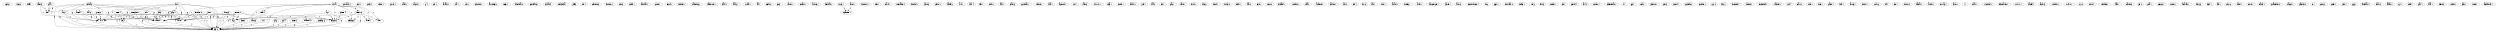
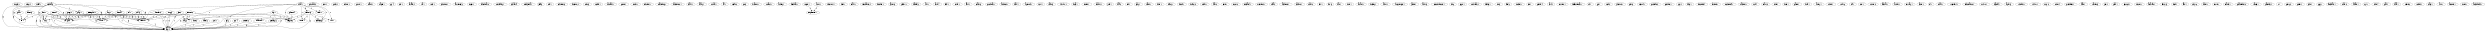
  digraph {
    n1 [label="trophy(1)"]
    n2 [label="wing(2)"]
    n3 [label="stuff(1)"]
    n4 [label="gaa(1)"]
    n5 [label="tie(4)"]
    n6 [label="saves(3)"]
    n7 [label="ga(9)"]
    n8 [label="wichita(3)"]
    n9 [label="ron(2)"]
    n10 [label="play(1)"]
    n11 [label="silver(1)"]
    n12 [label="season(7)"]
    n13 [label="cap(2)"]
    n14 [label="girouard(2)"]
    n15 [label="conv(1)"]
    n16 [label="puck(2)"]
    n17 [label="uoknor(1)"]
    n18 [label="fort(1)"]
    n19 [label="power(1)"]
    n20 [label="krake(1)"]
    n21 [label="wayne(1)"]
    n22 [label="gp(4)"]
    n23 [label="cen(1)"]
    n24 [label="karalis(2)"]
    n25 [label="star(1)"]
    n26 [label="otl(1)"]
    n27 [label="roch(1)"]
    n28 [label="steve(4)"]
    n29 [label="johnston(1)"]
    n30 [label="doug(3)"]
    n31 [label="lawrence(3)"]
    n32 [label="monte(2)"]
    n33 [label="day(2)"]
    n34 [label="league(2)"]
    n35 [label="unger(1)"]
    n36 [label="thibodeau(2)"]
    n37 [label="possibility(1)"]
    n38 [label="sylvain(9)"]
    n39 [label="mindjimba(1)"]
    n40 [label="jeff(3)"]
    n41 [label="mid(1)"]
    n42 [label="coliseum(3)"]
    n43 [label="director(2)"]
    n44 [label="misc(3)"]
    n45 [label="ocello(1)"]
    n46 [label="barnhart(1)"]
    n47 [label="jim(2)"]
    n48 [label="ignore(1)"]
    n49 [label="bench(1)"]
    n50 [label="memphis(7)"]
    n51 [label="mfoster(1)"]
    n52 [label="marketing(1)"]
    n53 [label="sanderson(1)"]
    n54 [label="clark(1)"]
-   n55 [label="dal(8)"]
    n56 [label="salary(1)"]
    n57 [label="hornak(1)"]
    n58 [label="fall(1)"]
    n59 [label="ocello(2)"]
    n60 [label="gm(3)"]
    n61 [label="branum(1)"]
    n62 [label="contact(1)"]
    n63 [label="aubrey(1)"]
    n64 [label="sheddan(1)"]
    n65 [label="rouge(1)"]
    n66 [label="expansion(1)"]
    n67 [label="shootout(1)"]
    n68 [label="dent(1)"]
    n69 [label="mark(1)"]
    n70 [label="avg(1)"]
    n71 [label="trentadue(2)"]
    n72 [label="founder(1)"]
    n73 [label="jason(3)"]
    n74 [label="chl(3)"]
    n75 [label="yellow(1)"]
    n76 [label="daniel(3)"]
    n77 [label="park(1)"]
    n78 [label="naud(4)"]
    n79 [label="left(1)"]
    n80 [label="smith(1)"]
    n81 [label="flatt(1)"]
    n82 [label="coach(3)"]
    n83 [label="arena(4)"]
    n84 [label="goodman(1)"]
    n85 [label="attdnce(1)"]
    n86 [label="baton(1)"]
    n87 [label="greg(2)"]
    n88 [label="brad(1)"]
    n89 [label="raymond(1)"]
    n90 [label="scot(1)"]
    n91 [label="radio(3)"]
    n92 [label="wllwwlw(1)"]
    n93 [label="shga(1)"]
    n94 [label="ernest(1)"]
    n95 [label="thunder(2)"]
    n96 [label="amario(1)"]
    n97 [label="joel(1)"]
    n98 [label="hall(2)"]
    n99 [label="ted(1)"]
    n100 [label="gary(1)"]
    n101 [label="state(1)"]
    n102 [label="tulsa(7)"]
    n103 [label="visas(1)"]
    n104 [label="team(15)"]
    n105 [label="meaning(1)"]
    n106 [label="rule(1)"]
    n107 [label="roster(1)"]
    n108 [label="drive(1)"]
    n109 [label="fiore(2)"]
    n110 [label="killng(1)"]
    n111 [label="shuck(1)"]
    n112 [label="bobby(2)"]
    n113 [label="dave(5)"]
    n114 [label="neish(1)"]
    n115 [label="alan(2)"]
    n116 [label="pete(1)"]
    n117 [label="rocco(2)"]
    n118 [label="michael(1)"]
    n119 [label="overtime(1)"]
    n120 [label="okla(2)"]
    n121 [label="backbone(1)"]
    n122 [label="carlson(1)"]
    n123 [label="matt(2)"]
    n124 [label="pts(1)"]
    n125 [label="ray(1)"]
    n126 [label="edu(1)"]
    n127 [label="gf(6)"]
    n128 [label="ftw(3)"]
    n129 [label="dan(1)"]
    n130 [label="river(1)"]
    n131 [label="tarrant(1)"]
    n132 [label="hockey(1)"]
    n133 [label="vasko(1)"]
    n134 [label="albuquerque(1)"]
    n135 [label="pct(4)"]
    n136 [label="center(2)"]
    n137 [label="jamie(1)"]
    n138 [label="larin(3)"]
    n139 [label="commissioner(1)"]
    n140 [label="oklahoma(7)"]
    n141 [label="tix(6)"]
    n142 [label="oppn(1)"]
    n143 [label="boudreau(2)"]
    n144 [label="penalty(3)"]
    n145 [label="belley(1)"]
    n146 [label="min(3)"]
    n147 [label="fire(3)"]
    n148 [label="stocker(1)"]
    n149 [label="ice(1)"]
    n150 [label="period(4)"]
    n151 [label="carl(2)"]
    n152 [label="houston(1)"]
    n153 [label="defenseman(1)"]
    n154 [label="ok(1)"]
    n155 [label="gpi(1)"]
    n156 [label="rock(2)"]
    n157 [label="johnson(1)"]
    n158 [label="pim(3)"]
    n159 [label="record(1)"]
    n160 [label="gosselin(2)"]
    n161 [label="position(1)"]
    n162 [label="guy(2)"]
    n163 [label="ksky(1)"]
    n164 [label="doucette(4)"]
    n165 [label="antoine(1)"]
    n166 [label="mcdonnell(1)"]
    n167 [label="wachter(1)"]
    n168 [label="wch(4)"]
    n169 [label="marc(2)"]
    n170 [label="suite(1)"]
    n171 [label="krec(1)"]
    n172 [label="game(1)"]
    n173 [label="kolb(1)"]
    n174 [label="phone(4)"]
    n175 [label="harvey(1)"]
    n176 [label="robert(1)"]
    n177 [label="worth(6)"]
    n178 [label="bill(1)"]
    n179 [label="tom(7)"]
    n180 [label="burton(2)"]
    n181 [label="kansas(1)"]
    n182 [label="austin(1)"]
    n183 [label="murray(1)"]
    n184 [label="caton(1)"]
    n185 [label="el(1)"]
    n186 [label="totals(1)"]
    n187 [label="brucculeri(1)"]
    n188 [label="information(1)"]
    n189 [label="wwlww(1)"]
    n190 [label="playoff(1)"]
    n191 [label="taylor(5)"]
    n192 [label="woloshin(1)"]
    n193 [label="wwllww(1)"]
    n194 [label="mvp(2)"]
    n195 [label="miron(4)"]
    n196 [label="president(1)"]
    n197 [label="alain(1)"]
    n198 [label="martino(3)"]
    n199 [label="joe(2)"]
    n200 [label="year(1)"]
    n201 [label="george(1)"]
    n202 [label="tuscon(1)"]
    n203 [label="amarillo(1)"]
    n204 [label="fleury(5)"]
    n205 [label="koch(1)"]
    n206 [label="fax(1)"]
    n207 [label="city(18)"]
    n208 [label="sauer(1)"]
    n209 [label="move(1)"]
    n210 [label="match(1)"]
    n211 [label="goaltender(2)"]
    n212 [label="orange(1)"]
    n213 [label="yannick(2)"]
    n214 [label="co(1)"]
    n215 [label="perry(2)"]
    n216 [label="peter(1)"]
    n217 [label="john(1)"]
    n218 [label="ppg(1)"]
    n219 [label="flockhart(1)"]
    n220 [label="brian(2)"]
    n221 [label="alliant(1)"]
    n222 [label="cyr(1)"]
    n223 [label="mike(4)"]
    n224 [label="paul(1)"]
    n225 [label="hara(1)"]
    n226 [label="freeze(2)"]
    n227 [label="rookie(1)"]
+   n228 [label="craig(1)"]
    n229 [label="paso(1)"]
+   n230 [label="antonio(1)"]
    n231 [label="stone(1)"]
    n232 [label="anchikoski(1)"]
    n4 -> n5 [label=1]
    n6 -> n5 [label=1]
    n6 -> n7 [label=1]
    n8 -> n5 [label=3]
    n8 -> n7 [label=6]
    n8 -> n9 [label=3]
    n8 -> n10 [label=1]
    n8 -> n11 [label=3]
    n8 -> n12 [label=3]
    n8 -> n13 [label=3]
    n8 -> n13 [label=3]
    n9 -> n13 [label=1]
    n10 -> n7 [label=1]
    n10 -> n11 [label=1]
    n10 -> n12 [label=1]
    n10 -> n13 [label=1]
    n12 -> n13 [label=4]
    n18 -> n5 [label=1]
    n18 -> n7 [label=4]
    n18 -> n9 [label=3]
-   n18 -> n10 [label=1]
    n18 -> n11 [label=3]
    n18 -> n12 [label=3]
    n18 -> n13 [label=3]
    n18 -> n13 [label=3]
    n26 -> n9 [label=1]
    n26 -> n11 [label=1]
    n26 -> n12 [label=1]
    n26 -> n13 [label=1]
    n28 -> n7 [label=2]
    n28 -> n9 [label=1]
    n28 -> n11 [label=1]
    n28 -> n12 [label=1]
    n28 -> n13 [label=1]
    n30 -> n11 [label=1]
    n30 -> n13 [label=1]
    n30 -> n13 [label=1]
    n32 -> n7 [label=2]
    n32 -> n11 [label=2]
    n32 -> n12 [label=2]
    n32 -> n13 [label=2]
    n32 -> n33 [label=1]
    n32 -> n33 [label=1]
    n32 -> n34 [label=1]
    n32 -> n34 [label=1]
    n47 -> n7 [label=1]
    n47 -> n11 [label=1]
    n47 -> n12 [label=1]
    n47 -> n13 [label=1]
    n47 -> n33 [label=1]
    n47 -> n34 [label=1]
    n50 -> n7 [label=7]
    n50 -> n11 [label=5]
    n50 -> n12 [label=5]
    n50 -> n13 [label=5]
-   n55 -> n7 [label=6]
    n65 -> n66 [label=1]
    n70 -> n7 [label=1]
    n70 -> n12 [label=1]
    n70 -> n13 [label=1]
    n74 -> n12 [label=2]
    n83 -> n7 [label=3]
    n83 -> n12 [label=3]
    n83 -> n13 [label=3]
    n86 -> n66 [label=1]
    n87 -> n7 [label=1]
    n95 -> n12 [label=1]
    n95 -> n13 [label=1]
    n102 -> n12 [label=7]
    n102 -> n13 [label=7]
    n102 -> n33 [label=1]
    n102 -> n34 [label=1]
    n102 -> n103 [label=1]
    n102 -> n104 [label=2]
    n102 -> n105 [label=1]
    n102 -> n106 [label=1]
    n102 -> n107 [label=1]
    n104 -> n13 [label=3]
    n104 -> n33 [label=1]
    n104 -> n34 [label=1]
    n104 -> n105 [label=1]
    n104 -> n106 [label=1]
    n104 -> n107 [label=1]
    n109 -> n13 [label=1]
    n113 -> n13 [label=1]
    n124 -> n13 [label=1]
    n125 -> n13 [label=2]
    n125 -> n33 [label=1]
    n125 -> n34 [label=1]
    n127 -> n13 [label=1]
    n135 -> n13 [label=1]
    n136 -> n13 [label=1]
    n140 -> n13 [label=6]
    n144 -> n13 [label=1]
    n174 -> n34 [label=1]
  }
